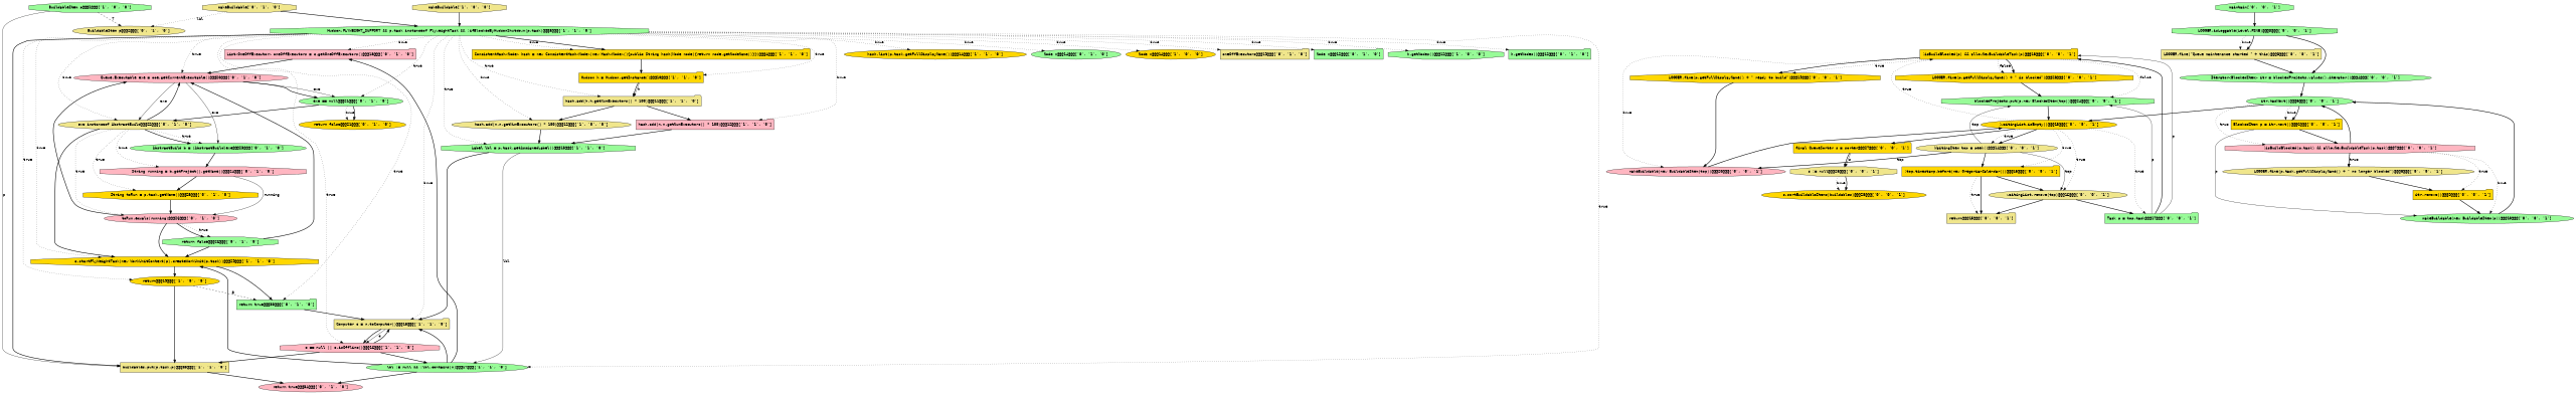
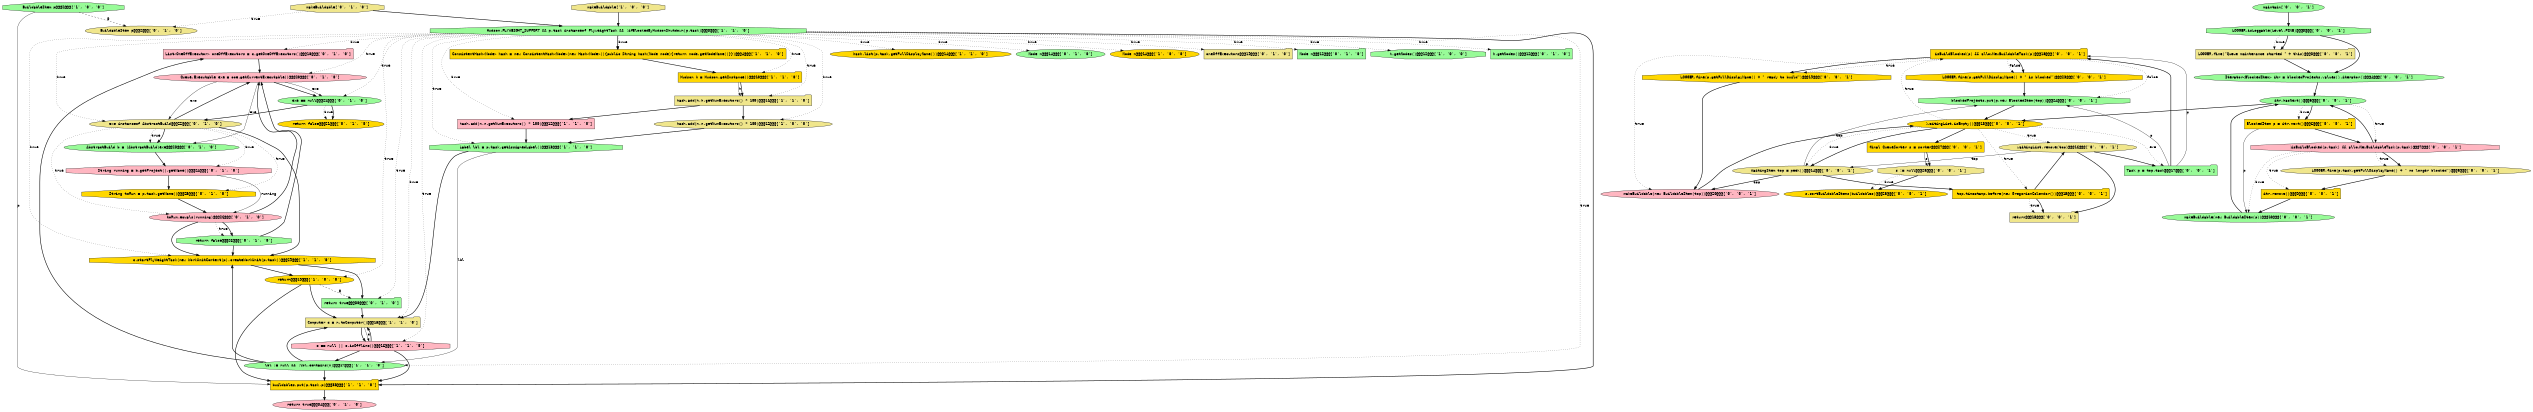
  digraph {
    fontname="DejaVu Sans Mono"
    node [fillcolor=palegreen fontname="DejaVu Sans Mono" shape=ellipse style=filled]
    edge [fontname="DejaVu Sans Mono" style=bold]
    n1 [fillcolor=lightpink label="List<OneOffExecutor> oneOffExecutors = c.getOneOffExecutors()@@@18@@@['0', '1', '0']" shape=folder]
    n2 [fillcolor=lightpink label="Queue.Executable exe = ooe.getCurrentExecutable()@@@20@@@['0', '1', '0']"]
    n3 [label="exe == null@@@21@@@['0', '1', '0']"]
    n4 [fillcolor=khaki label="exe instanceof AbstractBuild@@@22@@@['0', '1', '0']"]
    n5 [label="AbstractBuild b = (AbstractBuild)exe@@@23@@@['0', '1', '0']"]
    n6 [fillcolor=gold label="!isBuildBlocked(p) && allowNewBuildableTask(p)@@@18@@@['0', '0', '1']" shape=folder]
    n7 [label="blockedProjects.put(p,new BlockedItem(top))@@@24@@@['0', '0', '1']" shape=octagon]
    n8 [fillcolor=gold label="LOGGER.fine(p.getFullDisplayName() + \" is blocked\")@@@23@@@['0', '0', '1']" shape=octagon]
    n9 [fillcolor=lightpink label="makeBuildable(new BuildableItem(top))@@@20@@@['0', '0', '1']"]
    n10 [fillcolor=gold label="LOGGER.fine(p.getFullDisplayName() + \" ready to build\")@@@19@@@['0', '0', '1']" shape=octagon]
    n11 [fillcolor=gold label="!waitingList.isEmpty()@@@13@@@['0', '0', '1']"]
    n12 [fillcolor=khaki label="return@@@15@@@['0', '0', '1']" shape=folder]
    n13 [fillcolor=khaki label="waitingList.remove(top)@@@16@@@['0', '0', '1']"]
    n14 [label="Task p = top.task@@@17@@@['0', '0', '1']" shape=folder]
    n15 [label="BuildableItem p@@@2@@@['1', '0', '0']" shape=octagon]
-   n16 [fillcolor=khaki label="buildables.put(p.task,p)@@@33@@@['1', '1', '0']" shape=folder]
+   n16 [fillcolor=gold label="buildables.put(p.task,p)@@@33@@@['1', '1', '0']" shape=folder]
    n17 [fillcolor=khaki label="BuildableItem p@@@2@@@['0', '1', '0']"]
    n18 [fillcolor=lightpink label="return true@@@34@@@['0', '1', '0']"]
    n19 [label="itr.hasNext()@@@5@@@['0', '0', '1']"]
    n20 [fillcolor=lightpink label="!isBuildBlocked(p.task) && allowNewBuildableTask(p.task)@@@7@@@['0', '0', '1']" shape=octagon]
    n21 [fillcolor=gold label="BlockedItem p = itr.next()@@@6@@@['0', '0', '1']" shape=folder]
    n22 [fillcolor=gold label="!top.timestamp.before(new GregorianCalendar())@@@15@@@['0', '0', '1']" shape=folder]
    n23 [fillcolor=khaki label="WaitingItem top = peek()@@@14@@@['0', '0', '1']"]
    n24 [fillcolor=gold label="final QueueSorter s = sorter@@@27@@@['0', '0', '1']" shape=folder]
    n25 [fillcolor=khaki label="LOGGER.fine(p.task.getFullDisplayName() + \" no longer blocked\")@@@8@@@['0', '0', '1']"]
    n26 [fillcolor=gold label="itr.remove()@@@9@@@['0', '0', '1']" shape=folder]
    n27 [label="makeBuildable(new BuildableItem(p))@@@10@@@['0', '0', '1']"]
    n28 [fillcolor=khaki label="makeBuildable['1', '0', '0']" shape=octagon]
    n29 [label="Hudson.FLYWEIGHT_SUPPORT && p.task instanceof FlyweightTask && !ifBlockedByHudsonShutdown(p.task)@@@3@@@['1', '1', '0']" shape=octagon]
    n30 [fillcolor=gold label="hash.list(p.task.getFullDisplayName())@@@14@@@['1', '1', '0']"]
    n31 [label="Node n@@@14@@@['0', '1', '0']"]
    n32 [fillcolor=gold label="Node n@@@14@@@['1', '0', '0']"]
    n33 [fillcolor=khaki label="hash.add(n,n.getNumExecutors() * 100)@@@12@@@['1', '0', '0']"]
    n34 [label="Label lbl = p.task.getAssignedLabel()@@@13@@@['1', '1', '0']" shape=octagon]
    n35 [fillcolor=khaki label="Computer c = n.toComputer()@@@15@@@['1', '1', '0']" shape=folder]
    n36 [fillcolor=lightpink label="c == null || c.isOffline()@@@16@@@['1', '1', '0']" shape=octagon]
    n37 [label="lbl != null && !lbl.contains(n)@@@17@@@['1', '1', '0']"]
    n38 [fillcolor=gold label="c.startFlyWeightTask(new WorkUnitContext(p).createWorkUnit(p.task))@@@29@@@['1', '1', '0']" shape=octagon]
    n39 [label="return true@@@30@@@['0', '1', '0']" shape=folder]
    n40 [fillcolor=gold label="return@@@19@@@['1', '0', '0']"]
    n41 [fillcolor=khaki label="hash.add(h,h.getNumExecutors() * 100)@@@11@@@['1', '1', '0']" shape=folder]
    n42 [fillcolor=lightpink label="hash.add(n,n.getNumExecutors() * 100)@@@12@@@['1', '1', '0']" shape=folder]
    n43 [fillcolor=gold label="Hudson h = Hudson.getInstance()@@@10@@@['1', '1', '0']" shape=folder]
    n44 [fillcolor=khaki label="oneOffExecutors@@@19@@@['0', '1', '0']" shape=folder]
    n45 [label="Node n@@@12@@@['0', '1', '0']" shape=folder]
    n46 [label="h.getNodes()@@@12@@@['1', '0', '0']" shape=octagon]
    n47 [label="h.getNodes()@@@12@@@['0', '1', '0']" shape=folder]
    n48 [fillcolor=gold label="ConsistentHash<Node> hash = new ConsistentHash<Node>(new Hash<Node>(){public String hash(Node node){return node.getNodeName()}})@@@4@@@['1', '1', '0']" shape=folder]
    n49 [label="LOGGER.isLoggable(Level.FINE)@@@3@@@['0', '0', '1']" shape=octagon]
    n50 [label="Iterator<BlockedItem> itr = blockedProjects.values().iterator()@@@4@@@['0', '0', '1']"]
    n51 [fillcolor=khaki label="LOGGER.fine(\"Queue maintenance started \" + this)@@@3@@@['0', '0', '1']" shape=folder]
    n52 [fillcolor=khaki label="makeBuildable['0', '1', '0']" shape=octagon]
    n53 [fillcolor=gold label="String toRun = p.task.getName()@@@25@@@['0', '1', '0']" shape=octagon]
    n54 [fillcolor=lightpink label="toRun.equals(running)@@@26@@@['0', '1', '0']"]
    n55 [label="return false@@@26@@@['0', '1', '0']" shape=octagon]
    n56 [fillcolor=gold label="return false@@@21@@@['0', '1', '0']"]
    n57 [fillcolor=lightpink label="String running = b.getProject().getName()@@@24@@@['0', '1', '0']" shape=octagon]
-   n58 [label="maintain['0', '0', '1']" shape=octagon]
+   n58 [label="maintain['0', '0', '1']"]
    n59 [fillcolor=khaki label="s != null@@@28@@@['0', '0', '1']" shape=octagon]
    n60 [fillcolor=gold label="s.sortBuildableItems(buildables)@@@28@@@['0', '0', '1']"]
    n1 -> n2
    n2 -> n3 [label=exe style=solid]
    n2 -> n3
    n2 -> n4 [label=exe style=solid]
    n2 -> n5 [label=exe style=solid]
    n3 -> n4
    n3 -> n56 [label=true style=dotted]
    n3 -> n56
    n4 -> n2
    n4 -> n5
    n4 -> n5 [label=true style=dotted]
    n4 -> n38
    n4 -> n53 [label=true style=dotted]
    n4 -> n54 [label=true style=dotted]
    n4 -> n57 [label=true style=dotted]
    n5 -> n57
    n6 -> n7 [label=false style=dotted]
    n6 -> n8 [label=false style=dotted]
    n6 -> n8
    n6 -> n9 [label=true style=dotted]
    n6 -> n10 [label=true style=dotted]
    n6 -> n10
    n7 -> n11
    n8 -> n7
    n9 -> n11
    n10 -> n9
    n11 -> n6 [label=true style=dotted]
    n11 -> n13 [label=true style=dotted]
-   n11 -> n14 [label=true style=dotted]
+   n11 -> n14 [label=exe style=dotted]
    n11 -> n22 [label=true style=dotted]
    n11 -> n23
    n11 -> n23 [label=true style=dotted]
    n11 -> n24
    n13 -> n12
    n13 -> n14
    n14 -> n6 [label=p style=solid]
    n14 -> n6
    n14 -> n7 [label=p style=solid]
    n15 -> n16 [label=p style=solid]
-   n15 -> n17 [label=7 style=dashed]
+   n15 -> n17 [label=0 style=dashed]
    n16 -> n18
    n19 -> n11
    n19 -> n20 [label=true style=dotted]
    n19 -> n21 [label=true style=dotted]
    n19 -> n21
    n20 -> n19
    n20 -> n25
    n20 -> n25 [label=true style=dotted]
    n20 -> n26 [label=true style=dotted]
    n20 -> n27 [label=true style=dotted]
    n21 -> n20
    n21 -> n27 [label=p style=solid]
    n22 -> n12
    n22 -> n12 [label=true style=dotted]
    n22 -> n13
    n23 -> n7 [label=top style=solid]
    n23 -> n9 [label=top]
-   n23 -> n13 [label=top style=solid]
+   n13 -> n23 [label=top style=solid]
    n23 -> n22
    n24 -> n59 [label=s style=solid]
    n24 -> n59
    n25 -> n26
    n26 -> n27
    n27 -> n19
    n28 -> n29
    n29 -> n1 [label=true style=dotted]
    n29 -> n2 [label=true style=dotted]
    n29 -> n3 [label=true style=dotted]
    n29 -> n4 [label=true style=dotted]
    n29 -> n16
    n29 -> n30 [label=true style=dotted]
    n29 -> n31 [label=true style=dotted]
    n29 -> n32 [label=true style=dotted]
    n29 -> n33 [label=true style=dotted]
    n29 -> n34 [label=true style=dotted]
    n29 -> n35 [label=true style=dotted]
    n29 -> n36 [label=true style=dotted]
    n29 -> n37 [label=true style=dotted]
    n29 -> n38 [label=true style=dotted]
    n29 -> n39 [label=true style=dotted]
    n29 -> n40 [label=true style=dotted]
    n29 -> n41 [label=true style=dotted]
    n29 -> n42 [label=true style=dotted]
    n29 -> n43 [label=true style=dotted]
    n29 -> n44 [label=true style=dotted]
    n29 -> n45 [label=true style=dotted]
    n29 -> n46 [label=true style=dotted]
    n29 -> n47 [label=true style=dotted]
    n29 -> n48
    n29 -> n48 [label=true style=dotted]
    n33 -> n34
    n34 -> n35
    n34 -> n37 [label=lbl style=solid]
    n35 -> n36
    n35 -> n36 [label=c style=solid]
    n36 -> n16
    n36 -> n35
    n36 -> n37
    n37 -> n1
-   n37 -> n18
+   n37 -> n16
    n37 -> n35
    n37 -> n38
    n38 -> n39
    n38 -> n40
    n39 -> n35
    n40 -> n16
+   n40 -> n35
    n40 -> n39 [label=0 style=dashed]
    n41 -> n33
    n41 -> n42
    n42 -> n34
    n43 -> n41 [label=h style=solid]
    n43 -> n41
    n48 -> n43
    n49 -> n50
    n49 -> n51 [label=true style=dotted]
    n49 -> n51
    n50 -> n19
    n51 -> n50
-   n52 -> n17 [label=lbl style=dotted]
+   n52 -> n17 [label=true style=dotted]
    n52 -> n29
    n53 -> n54
    n54 -> n2
    n54 -> n38
    n54 -> n55 [label=true style=dotted]
    n54 -> n55
    n55 -> n2
    n55 -> n38
    n57 -> n53
    n57 -> n54 [label=running style=solid]
    n58 -> n49
    n59 -> n60
    n59 -> n60 [label=true style=dotted]
  }
